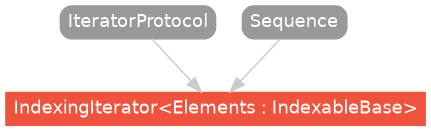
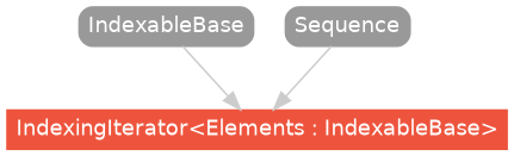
  strict digraph {
    node [color="#999999" fillcolor="#999999" fontcolor=white fontname=Helvetica fontsize=12 margin="0.07,0.05" shape=box style="filled,rounded"]
    edge [color="#cccccc"]
    "IndexingIterator<Elements : IndexableBase>" [color="#ee543d" fillcolor="#ee543d" height=0.3 style=filled]
-   IteratorProtocol [height=0.3]
+   IteratorProtocol [height=0.3 label=IndexableBase]
    Sequence [height=0.3]
    subgraph sub_1 {
      rank=max
      "IndexingIterator<Elements : IndexableBase>"
    }
    IteratorProtocol -> "IndexingIterator<Elements : IndexableBase>"
    Sequence -> "IndexingIterator<Elements : IndexableBase>"
  }
